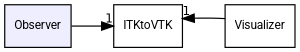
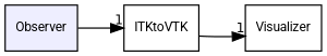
  digraph {
    compound=true
    fontname=Roboto
    rankdir=LR
    node [fontname=Roboto fontsize=10 shape=box]
    edge [fontname=Roboto headlabel=1 labeldistance=1.5 labelfontname=Helvetica labelfontsize=10]
    n1 [fillcolor="#eeeeff" label=Observer pencolor=black style=filled]
    n2 [label=ITKtoVTK]
    n3 [label=Visualizer]
    n1 -> n2
-   n3 -> n2
+   n2 -> n3
  }
